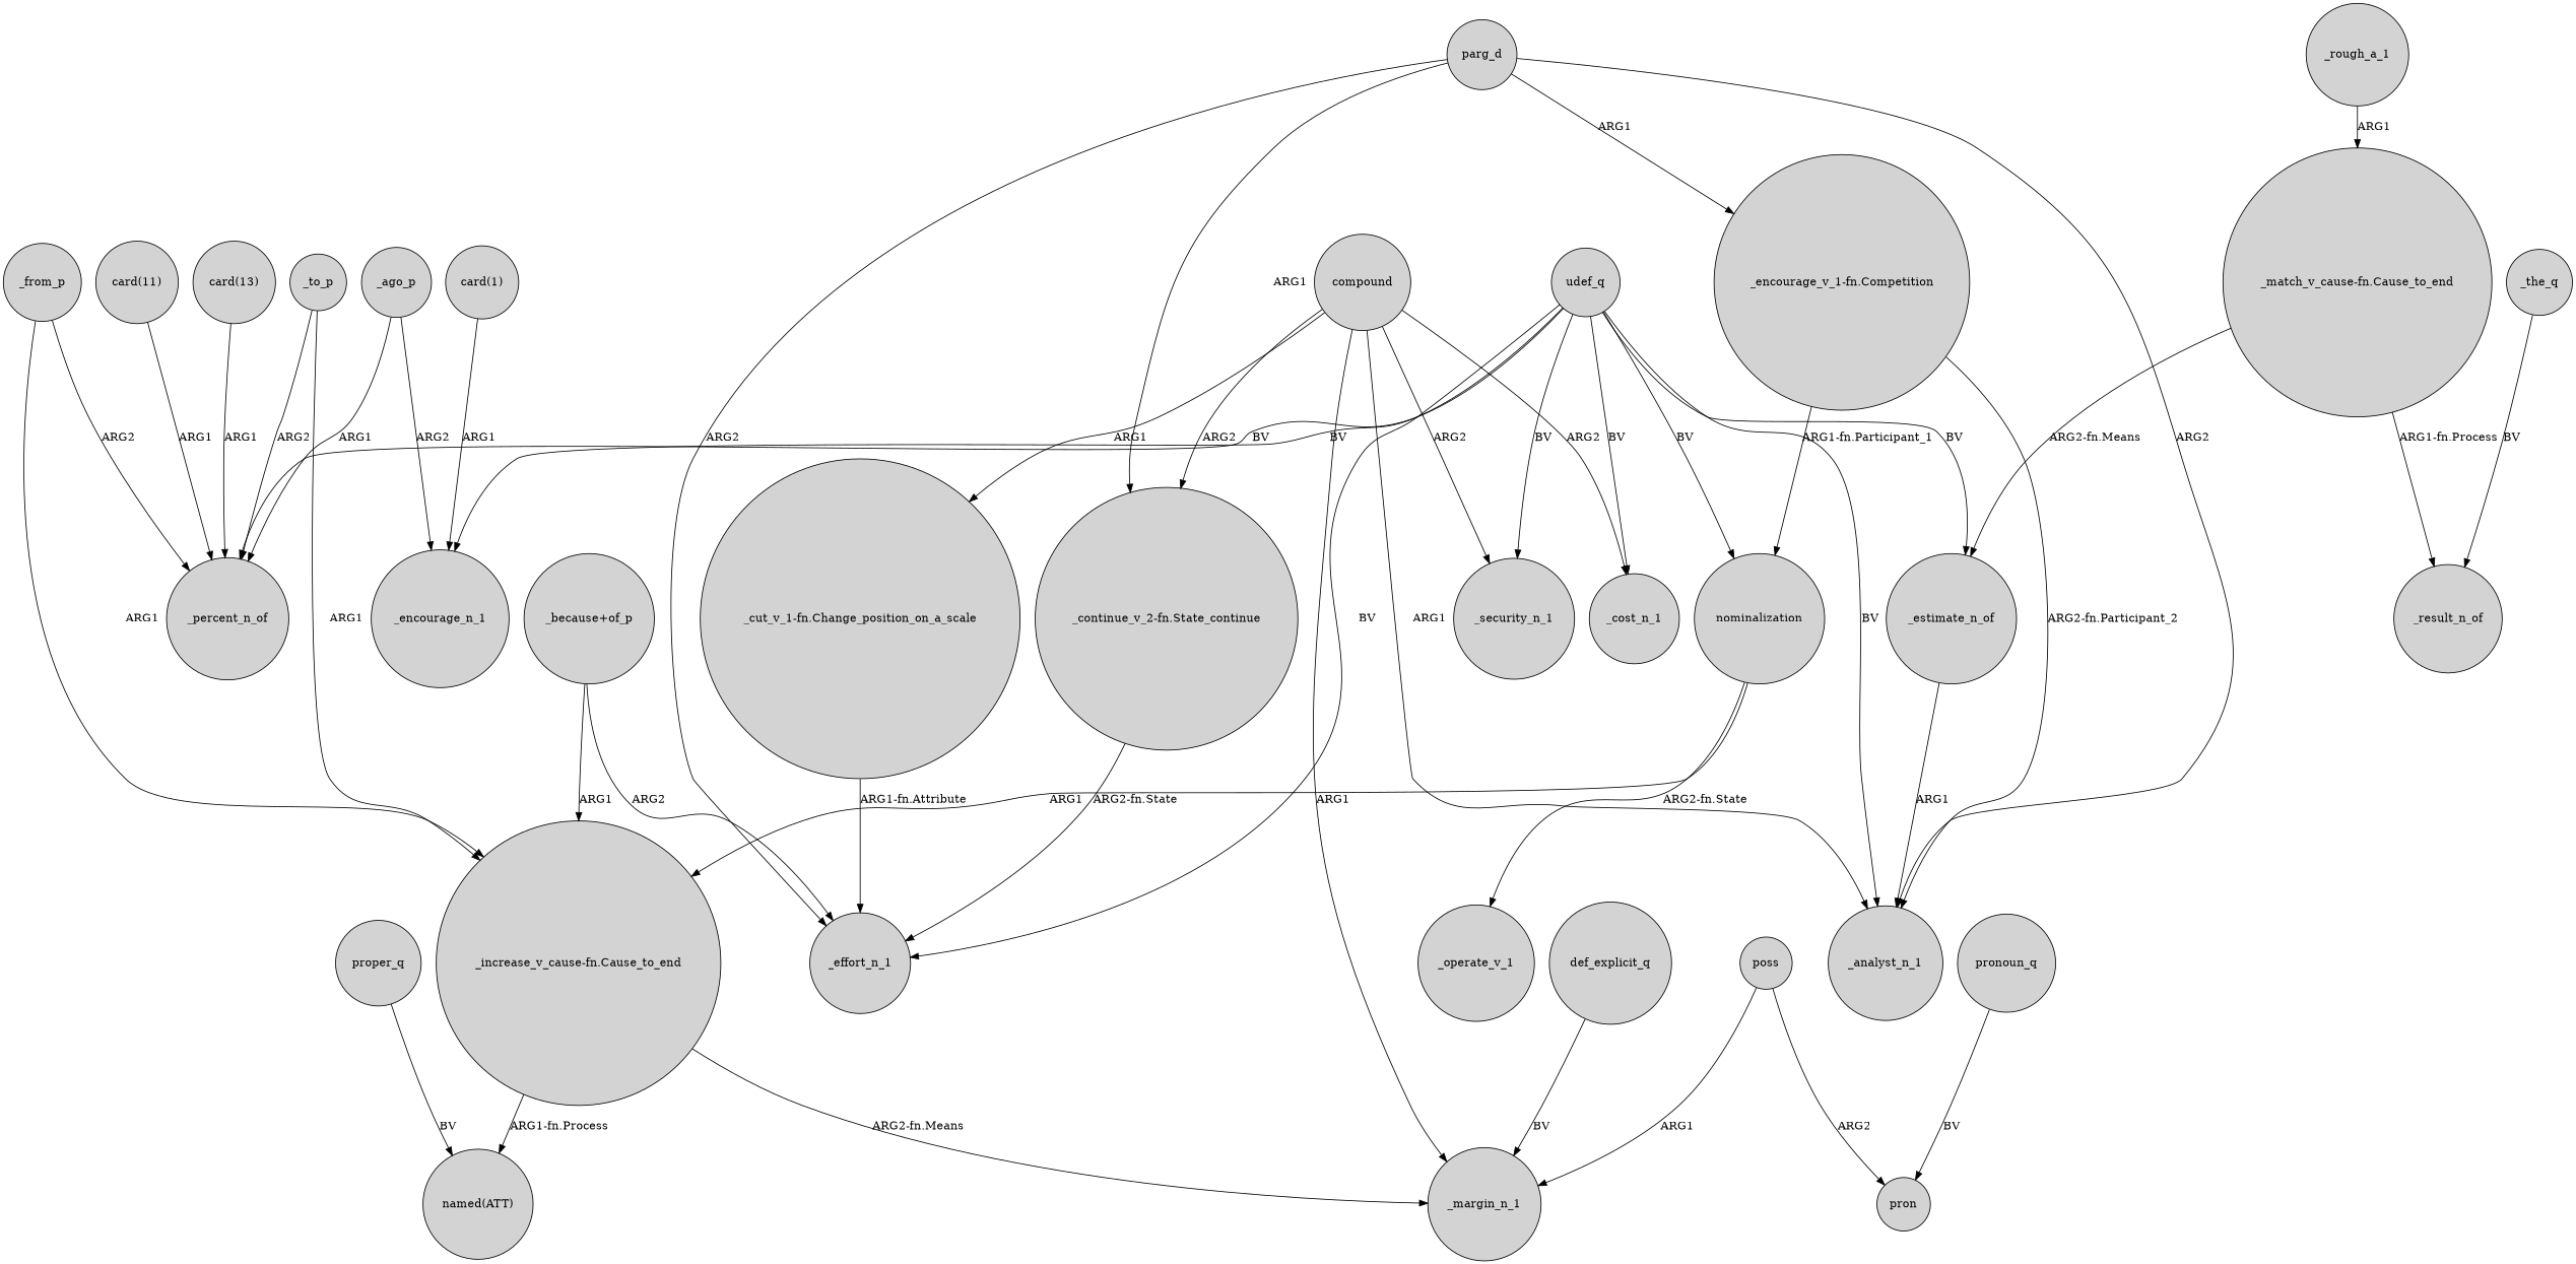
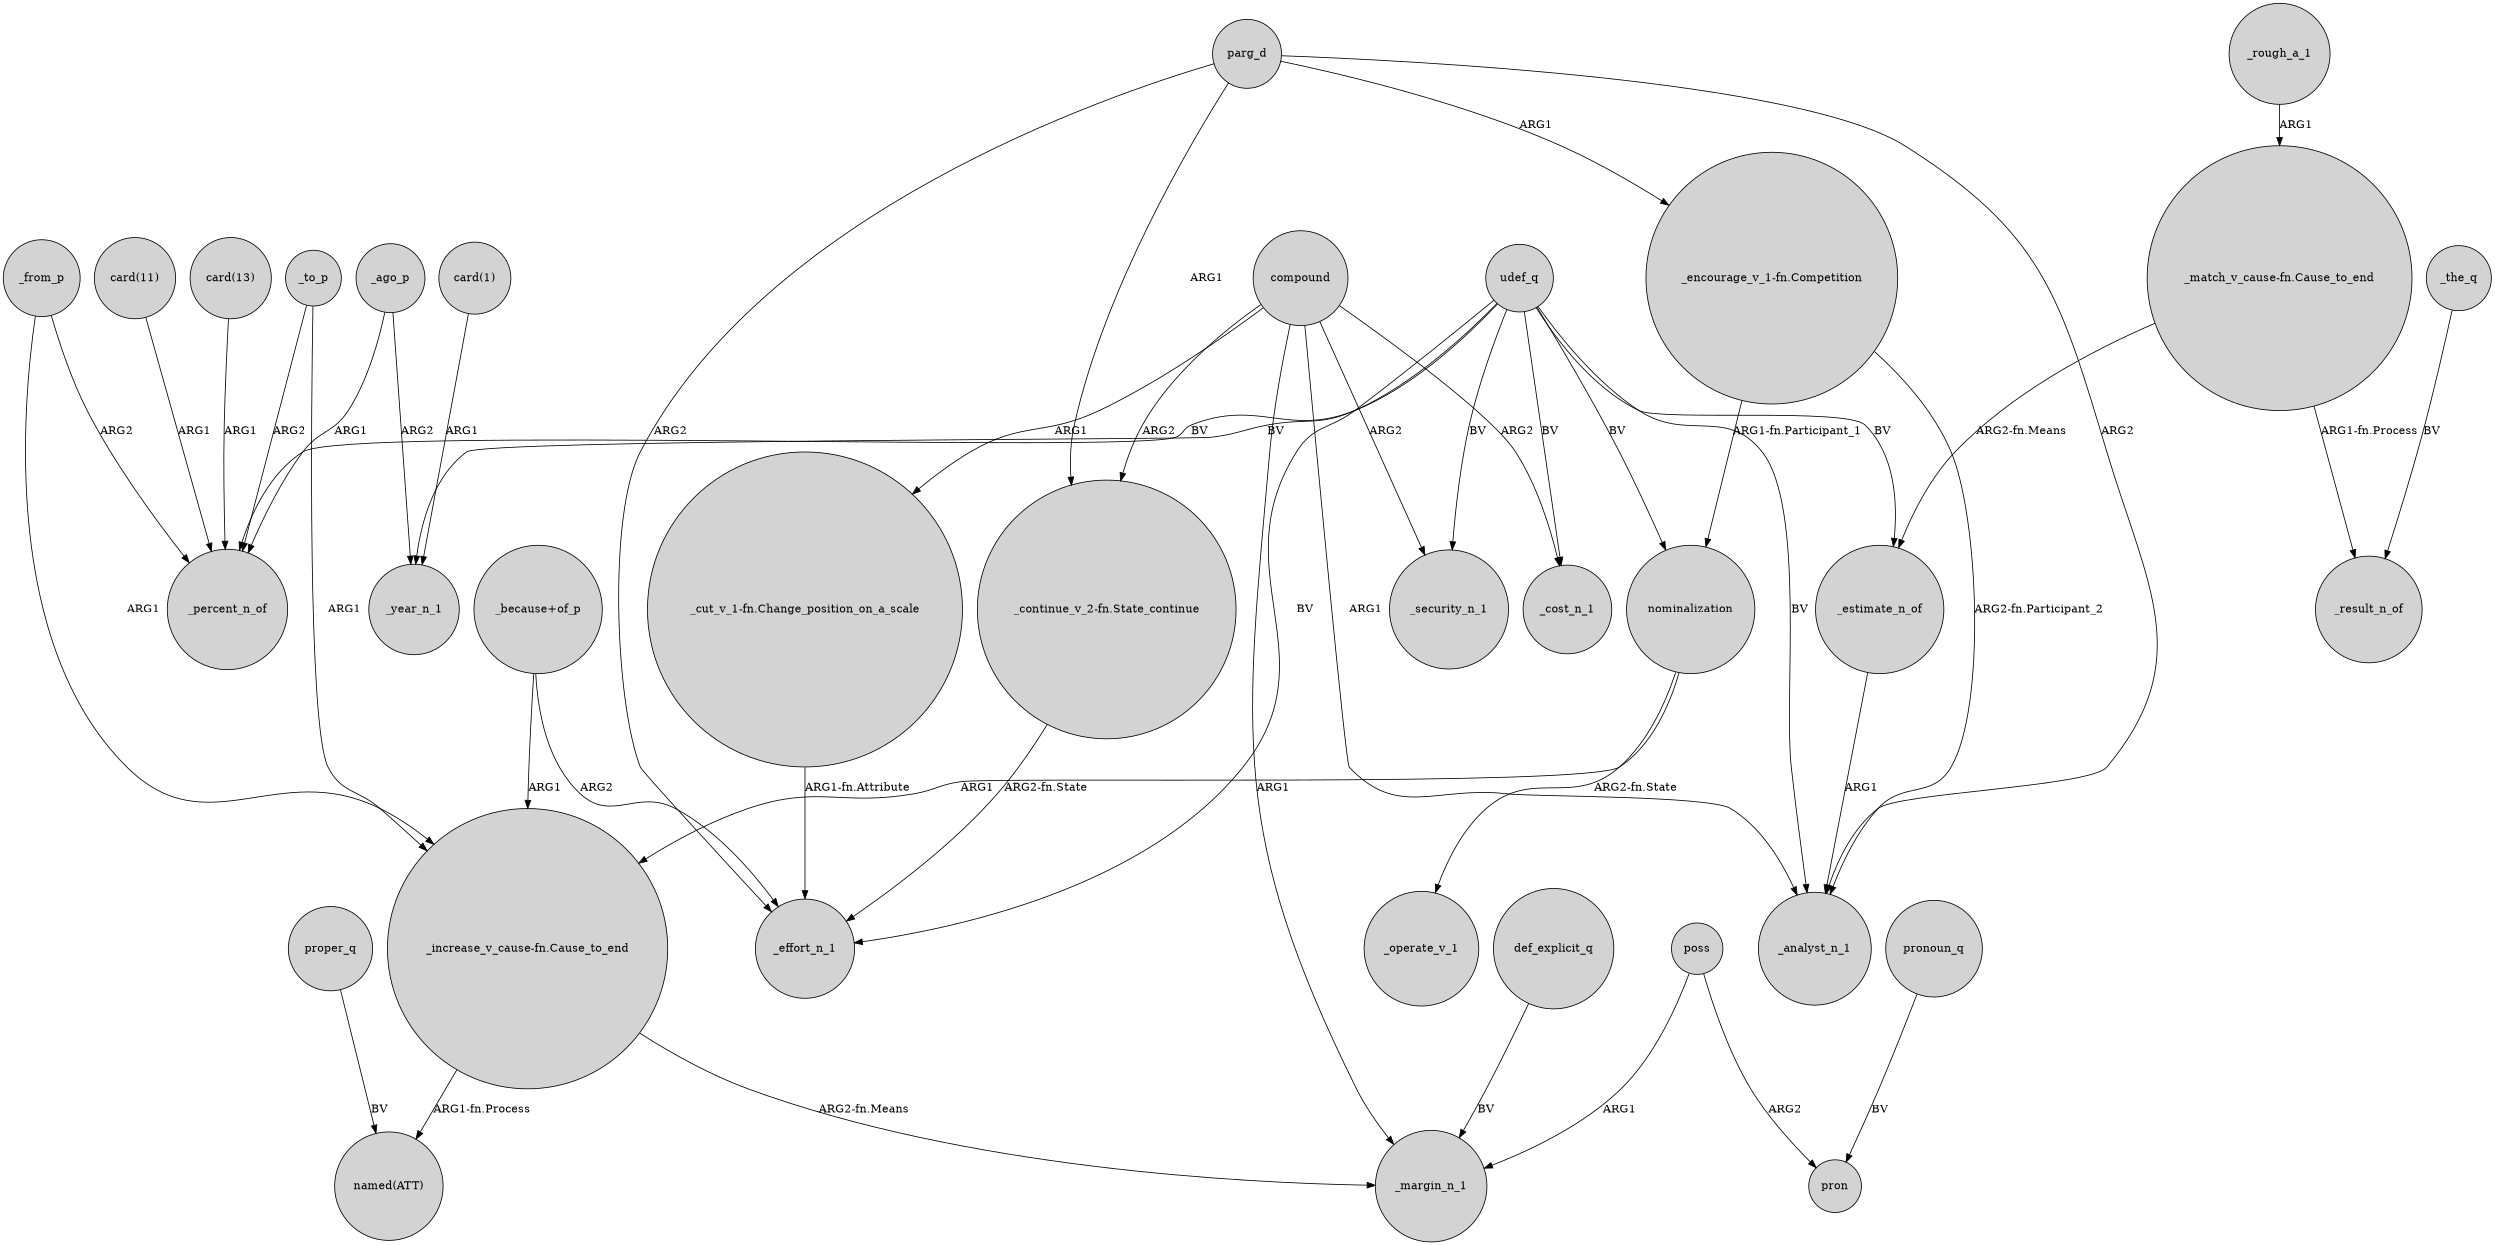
  digraph {
    node [shape=circle style=filled]
    "_because+of_p"
    _effort_n_1
    "_increase_v_cause-fn.Cause_to_end"
    "named(ATT)"
    _margin_n_1
    udef_q
    _percent_n_of
    _cost_n_1
    nominalization
    _analyst_n_1
-   _year_n_1 [label=_encourage_n_1]
+   _year_n_1
    _estimate_n_of
    _security_n_1
    _operate_v_1
    proper_q
    compound
    "_cut_v_1-fn.Change_position_on_a_scale"
    "_continue_v_2-fn.State_continue"
    parg_d
    "_encourage_v_1-fn.Competition"
    _ago_p
    "card(1)"
    _to_p
    _from_p
    "_match_v_cause-fn.Cause_to_end"
    _result_n_of
    pronoun_q
    pron
    poss
    "card(13)"
    _the_q
    "card(11)"
    def_explicit_q
    _rough_a_1
    "_because+of_p" -> _effort_n_1 [label=ARG2]
    "_because+of_p" -> "_increase_v_cause-fn.Cause_to_end" [label=ARG1]
    "_increase_v_cause-fn.Cause_to_end" -> "named(ATT)" [label="ARG1-fn.Process"]
    "_increase_v_cause-fn.Cause_to_end" -> _margin_n_1 [label="ARG2-fn.Means"]
    udef_q -> _effort_n_1 [label=BV]
    udef_q -> _percent_n_of [label=BV]
    udef_q -> _cost_n_1 [label=BV]
    udef_q -> nominalization [label=BV]
    udef_q -> _analyst_n_1 [label=BV]
    udef_q -> _year_n_1 [label=BV]
    udef_q -> _estimate_n_of [label=BV]
    udef_q -> _security_n_1 [label=BV]
    nominalization -> "_increase_v_cause-fn.Cause_to_end" [label=ARG1]
    nominalization -> _operate_v_1 [label="ARG2-fn.State"]
    _estimate_n_of -> _analyst_n_1 [label=ARG1]
    proper_q -> "named(ATT)" [label=BV]
    compound -> _margin_n_1 [label=ARG1]
    compound -> _cost_n_1 [label=ARG2]
    compound -> _analyst_n_1 [label=ARG1]
    compound -> _security_n_1 [label=ARG2]
    compound -> "_cut_v_1-fn.Change_position_on_a_scale" [label=ARG1]
    compound -> "_continue_v_2-fn.State_continue" [label=ARG2]
    "_cut_v_1-fn.Change_position_on_a_scale" -> _effort_n_1 [label="ARG1-fn.Attribute"]
    "_continue_v_2-fn.State_continue" -> _effort_n_1 [label="ARG2-fn.State"]
    parg_d -> _effort_n_1 [label=ARG2]
    parg_d -> _analyst_n_1 [label=ARG2]
    parg_d -> "_continue_v_2-fn.State_continue" [label=ARG1]
    parg_d -> "_encourage_v_1-fn.Competition" [label=ARG1]
    "_encourage_v_1-fn.Competition" -> nominalization [label="ARG1-fn.Participant_1"]
    "_encourage_v_1-fn.Competition" -> _analyst_n_1 [label="ARG2-fn.Participant_2"]
    _ago_p -> _percent_n_of [label=ARG1]
    _ago_p -> _year_n_1 [label=ARG2]
    "card(1)" -> _year_n_1 [label=ARG1]
    _to_p -> "_increase_v_cause-fn.Cause_to_end" [label=ARG1]
    _to_p -> _percent_n_of [label=ARG2]
    _from_p -> "_increase_v_cause-fn.Cause_to_end" [label=ARG1]
    _from_p -> _percent_n_of [label=ARG2]
    "_match_v_cause-fn.Cause_to_end" -> _estimate_n_of [label="ARG2-fn.Means"]
    "_match_v_cause-fn.Cause_to_end" -> _result_n_of [label="ARG1-fn.Process"]
    pronoun_q -> pron [label=BV]
    poss -> _margin_n_1 [label=ARG1]
    poss -> pron [label=ARG2]
    "card(13)" -> _percent_n_of [label=ARG1]
    _the_q -> _result_n_of [label=BV]
    "card(11)" -> _percent_n_of [label=ARG1]
    def_explicit_q -> _margin_n_1 [label=BV]
    _rough_a_1 -> "_match_v_cause-fn.Cause_to_end" [label=ARG1]
  }
